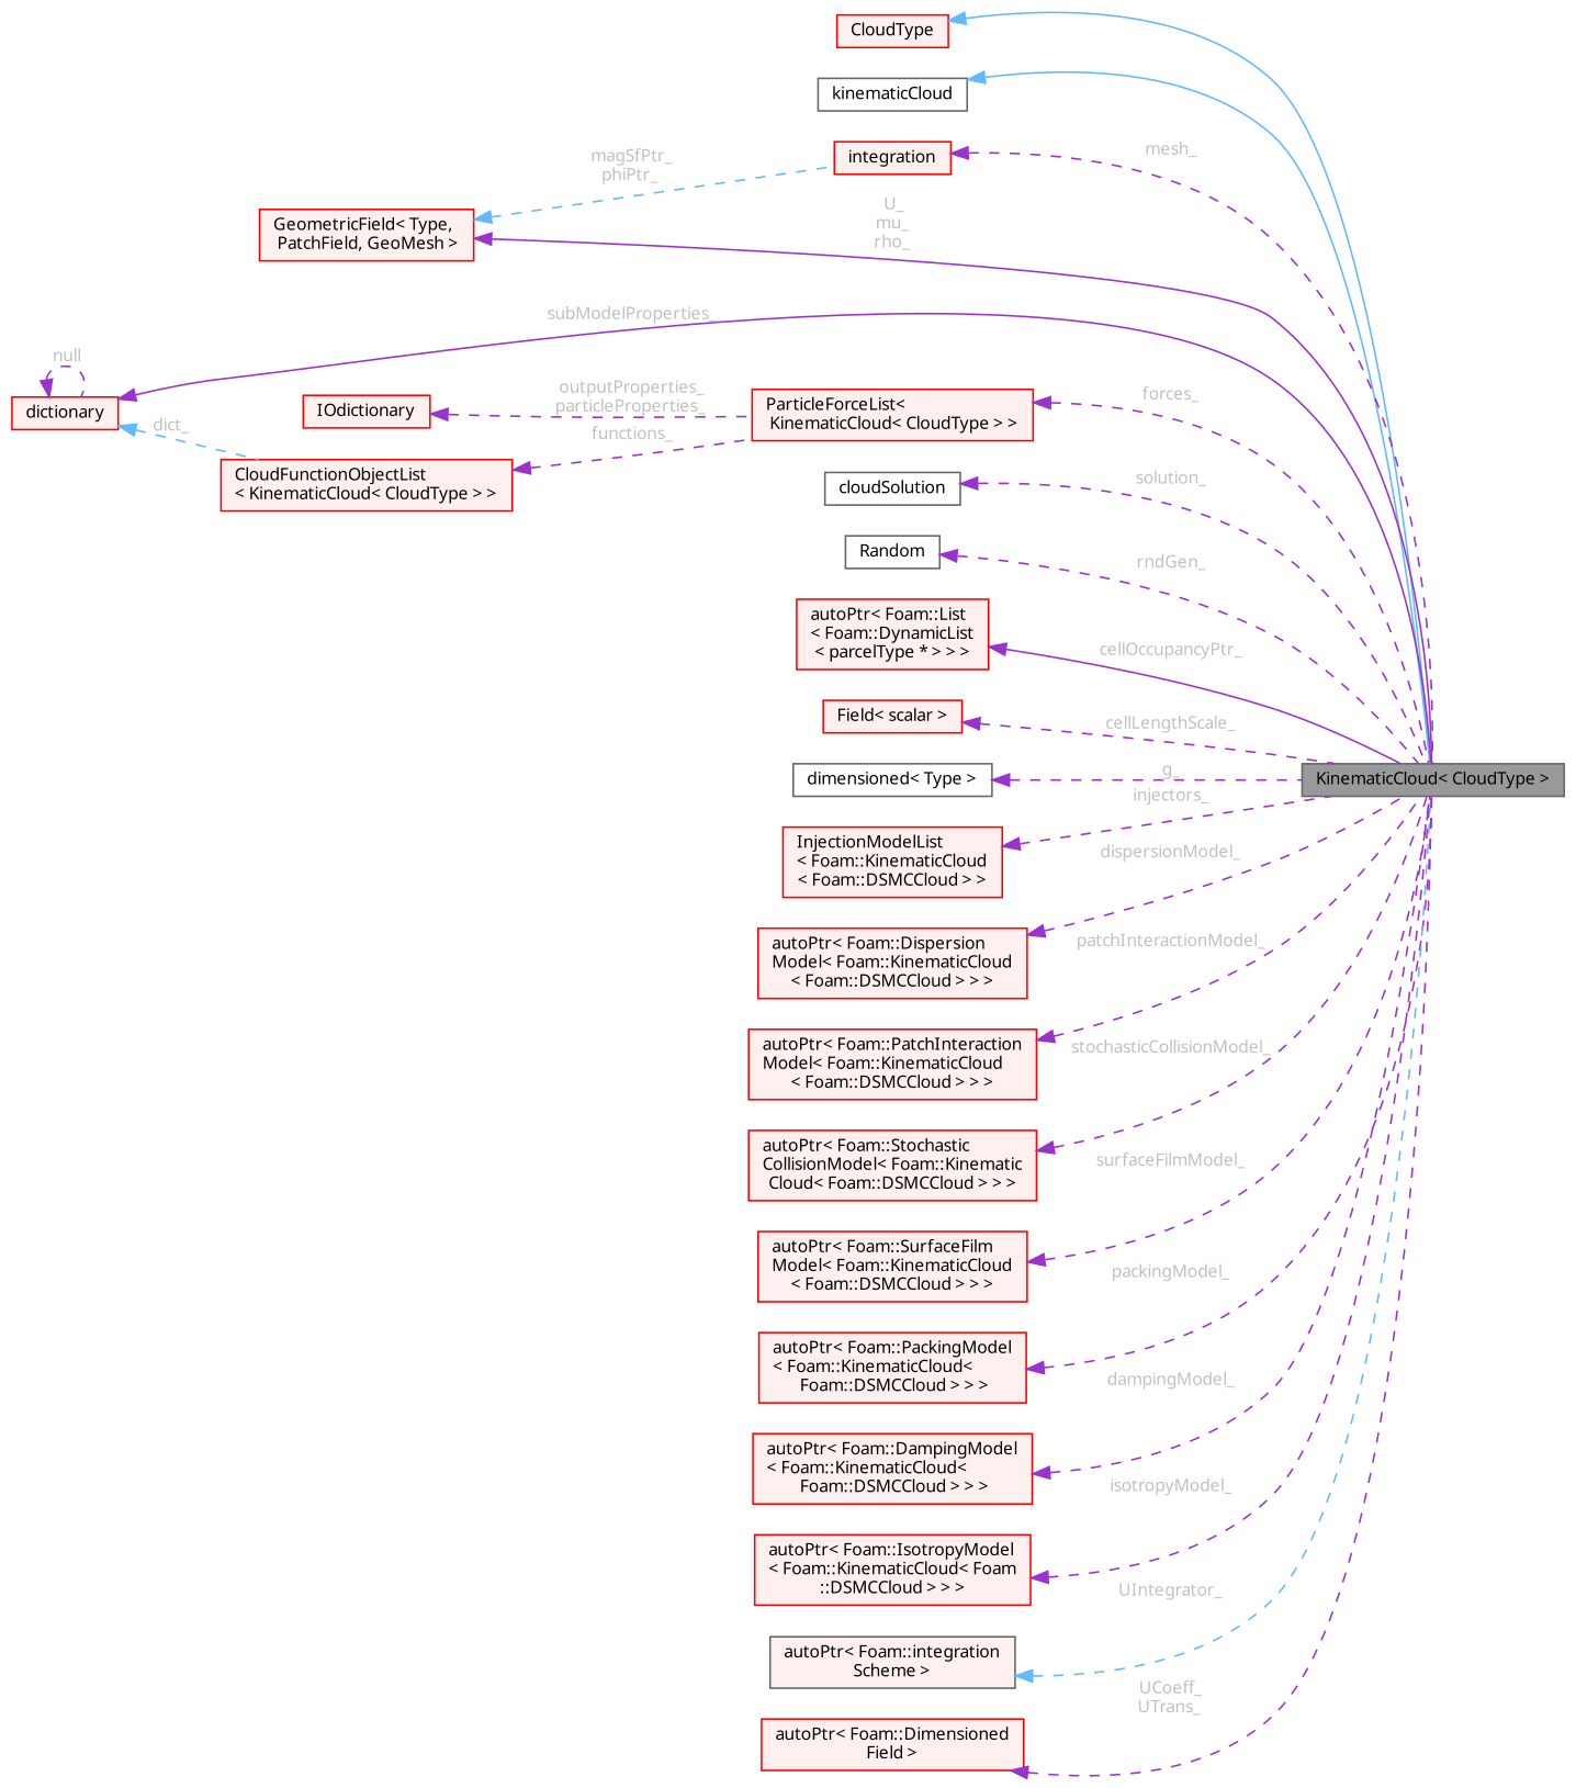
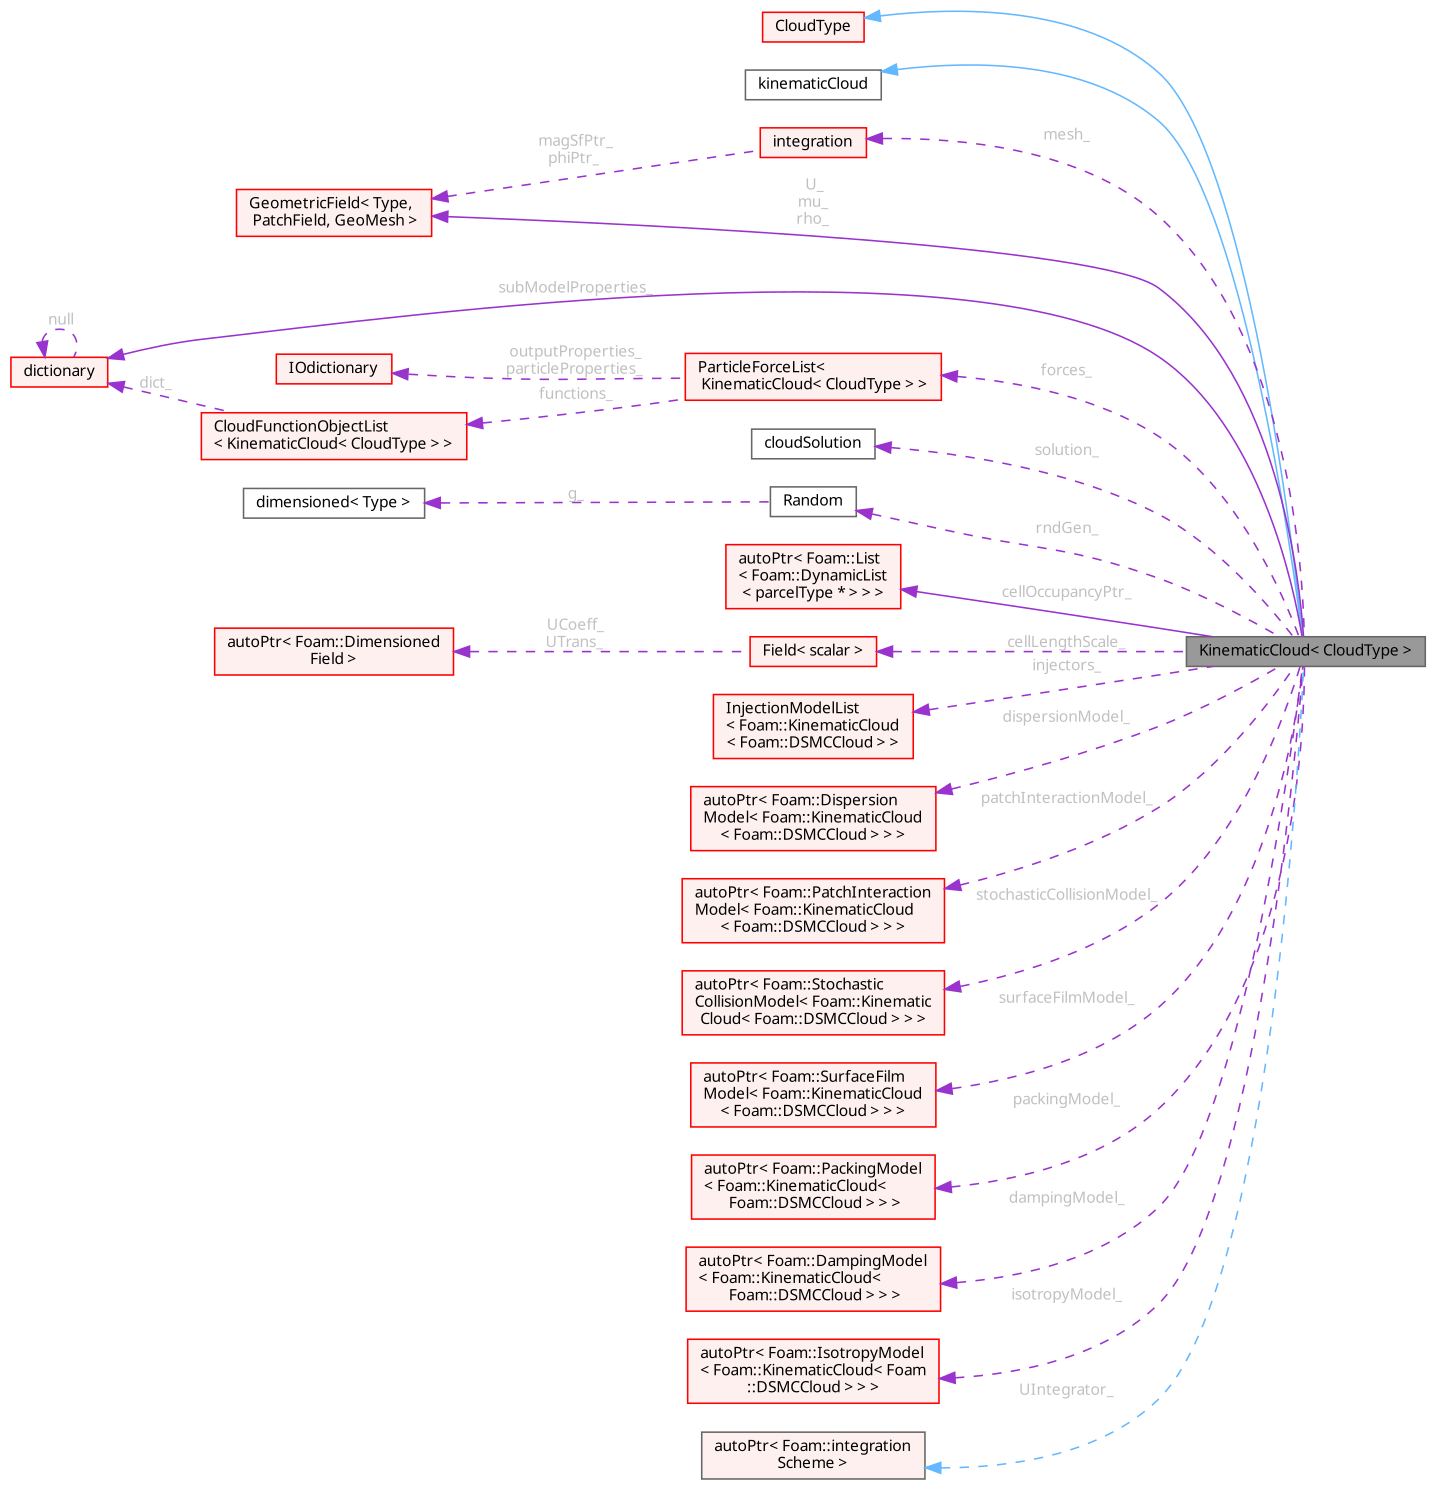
  digraph {
    fontname="Noto Sans"
    rankdir=LR
    node [color=red fillcolor="#FFF0F0" fontname="Noto Sans" fontsize=10 shape=box style=filled]
    edge [color=darkorchid3 dir=back fontname="Noto Sans" fontsize=10 labelfontname=Helvetica labelfontsize=10 style=dashed fontcolor=grey]
    n1 [color=gray40 fillcolor=grey60 fontcolor=black height=0.2 label="KinematicCloud\< CloudType \>" width=0.4]
    n2 [height=0.2 label=CloudType width=0.4]
    n3 [color=gray40 fillcolor=white height=0.2 label=kinematicCloud width=0.4]
    n4 [height=0.2 label=integration width=0.4]
    n5 [height=0.2 label="GeometricField\< Type,\l PatchField, GeoMesh \>" width=0.4]
    n6 [height=0.2 label=IOdictionary width=0.4]
    n7 [height=0.2 label="ParticleForceList\<\l KinematicCloud\< CloudType \> \>" width=0.4]
    n8 [color=gray40 fillcolor=white height=0.2 label=cloudSolution width=0.4]
    n9 [height=0.2 label=dictionary width=0.4]
    n10 [height=0.2 label="CloudFunctionObjectList\l\< KinematicCloud\< CloudType \> \>" width=0.4]
    n11 [color=gray40 fillcolor=white height=0.2 label=Random width=0.4]
    n12 [height=0.2 label="autoPtr\< Foam::List\l\< Foam::DynamicList\l\< parcelType * \> \> \>" width=0.4]
    n13 [height=0.2 label="Field\< scalar \>" width=0.4]
    n14 [color=gray40 fillcolor=white height=0.2 label="dimensioned\< Type \>" width=0.4]
    n15 [height=0.2 label="InjectionModelList\l\< Foam::KinematicCloud\l\< Foam::DSMCCloud \> \>" width=0.4]
    n16 [height=0.2 label="autoPtr\< Foam::Dispersion\lModel\< Foam::KinematicCloud\l\< Foam::DSMCCloud \> \> \>" width=0.4]
    n17 [height=0.2 label="autoPtr\< Foam::PatchInteraction\lModel\< Foam::KinematicCloud\l\< Foam::DSMCCloud \> \> \>" width=0.4]
    n18 [height=0.2 label="autoPtr\< Foam::Stochastic\lCollisionModel\< Foam::Kinematic\lCloud\< Foam::DSMCCloud \> \> \>" width=0.4]
    n19 [height=0.2 label="autoPtr\< Foam::SurfaceFilm\lModel\< Foam::KinematicCloud\l\< Foam::DSMCCloud \> \> \>" width=0.4]
    n20 [height=0.2 label="autoPtr\< Foam::PackingModel\l\< Foam::KinematicCloud\<\l Foam::DSMCCloud \> \> \>" width=0.4]
    n21 [height=0.2 label="autoPtr\< Foam::DampingModel\l\< Foam::KinematicCloud\<\l Foam::DSMCCloud \> \> \>" width=0.4]
    n22 [height=0.2 label="autoPtr\< Foam::IsotropyModel\l\< Foam::KinematicCloud\< Foam\l::DSMCCloud \> \> \>" width=0.4]
    n23 [color=gray40 height=0.2 label="autoPtr\< Foam::integration\lScheme \>" width=0.4]
    n24 [height=0.2 label="autoPtr\< Foam::Dimensioned\lField \>" width=0.4]
    n2 -> n1 [color=steelblue1 style=solid fontcolor=""]
    n3 -> n1 [color=steelblue1 style=solid fontcolor=""]
    n4 -> n1 [label=" mesh_"]
    n5 -> n1 [label=" U_\nmu_\nrho_" style=solid]
-   n5 -> n4 [color=steelblue1 label=" magSfPtr_\nphiPtr_"]
+   n5 -> n4 [label=" magSfPtr_\nphiPtr_"]
    n6 -> n7 [label=" outputProperties_\nparticleProperties_"]
    n7 -> n1 [label=" forces_"]
    n8 -> n1 [label=" solution_"]
    n9 -> n1 [label=" subModelProperties_" style=solid]
    n9 -> n9 [label=" null"]
-   n9 -> n10 [color=steelblue1 label=" dict_"]
+   n9 -> n10 [label=" dict_"]
    n10 -> n7 [label=" functions_"]
    n11 -> n1 [label=" rndGen_"]
    n12 -> n1 [label=" cellOccupancyPtr_" style=solid]
    n13 -> n1 [label=" cellLengthScale_"]
-   n14 -> n1 [label=" g_"]
+   n14 -> n11 [label=" g_"]
    n15 -> n1 [label=" injectors_"]
    n16 -> n1 [label=" dispersionModel_"]
    n17 -> n1 [label=" patchInteractionModel_"]
    n18 -> n1 [label=" stochasticCollisionModel_"]
    n19 -> n1 [label=" surfaceFilmModel_"]
    n20 -> n1 [label=" packingModel_"]
    n21 -> n1 [label=" dampingModel_"]
    n22 -> n1 [label=" isotropyModel_"]
    n23 -> n1 [color=steelblue1 label=" UIntegrator_"]
-   n24 -> n1 [label=" UCoeff_\nUTrans_"]
+   n24 -> n13 [label=" UCoeff_\nUTrans_"]
  }
